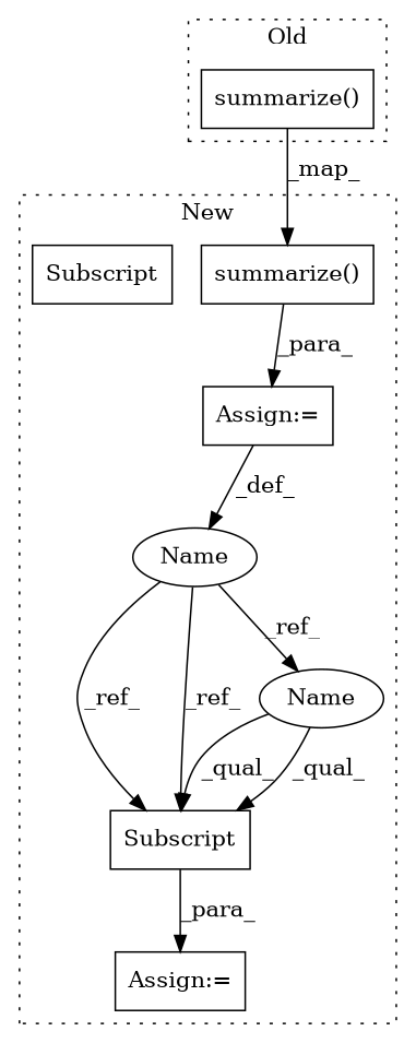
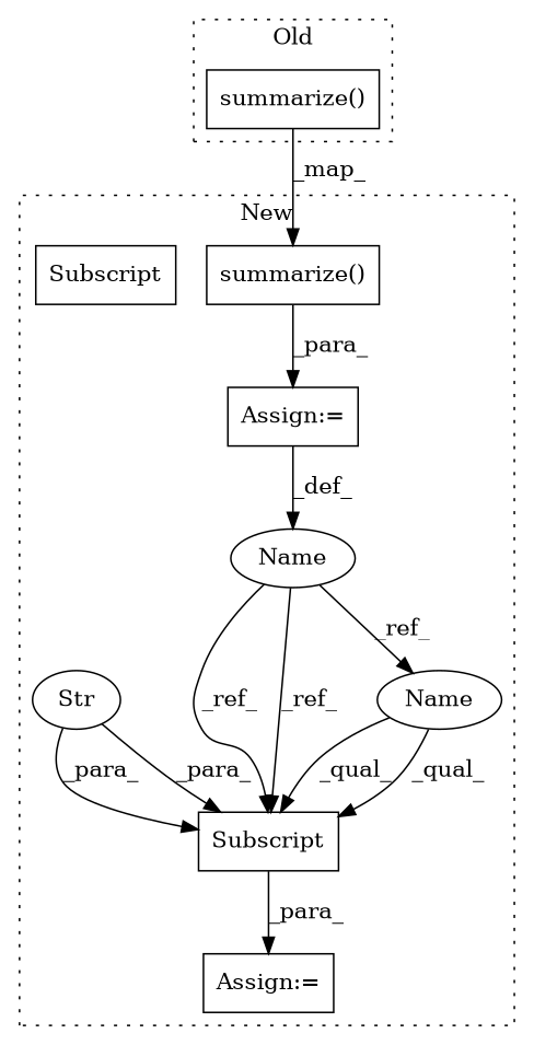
  digraph {
    node [a=75 l=26 s=6916 shape=box]
    n1 [label="summarize()" s=6929]
    n2 [a=68 l=3 label="Assign:=" s=7002]
    n3 [a=87 l=10 label=Name shape=ellipse]
    n4 [a=63 l="18,0" label=Subscript s="7005,0"]
+   n5 [a=66 l=6 label=Str s=7016 shape=ellipse]
    n6 [a=68 l=3 label="Assign:=" s=6926]
    n7 [a=63 l="18,0" label=Subscript s="7005,0"]
    n8 [a=87 l=10 label=Name s=7005 shape=ellipse]
    n9 [label="summarize()"]
    subgraph cluster_1 {
      label=New
      style=dotted
      n1
      n2
      n3
      n4
+     n5
      n6
      n7
      n8
    }
    subgraph cluster_2 {
      label=Old
      style=dotted
      n9
    }
    n1 -> n6 [label=_para_]
    n3 -> n7 [label=_ref_]
    n3 -> n7 [label=_ref_]
    n3 -> n8 [label=_ref_]
+   n5 -> n7 [label=_para_]
+   n5 -> n7 [label=_para_]
    n6 -> n3 [label=_def_]
    n7 -> n2 [label=_para_]
    n8 -> n7 [label=_qual_]
    n8 -> n7 [label=_qual_]
    n9 -> n1 [label=_map_]
  }
